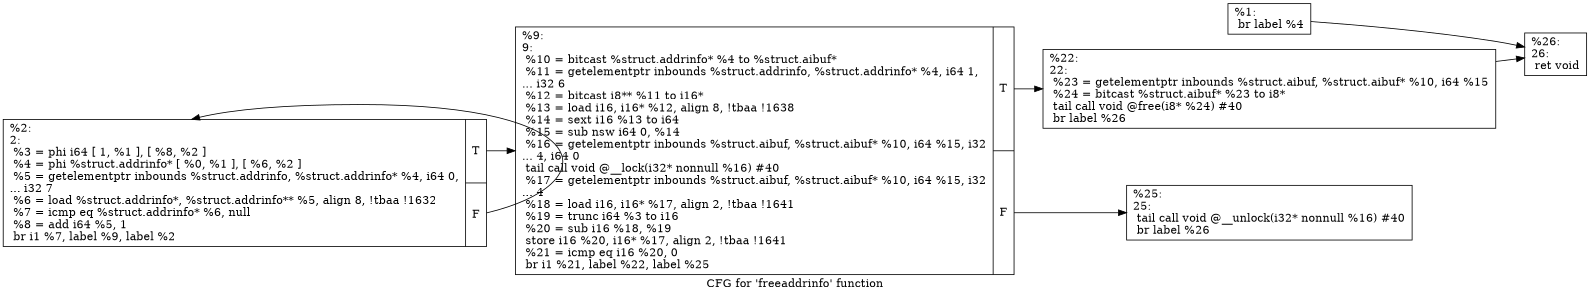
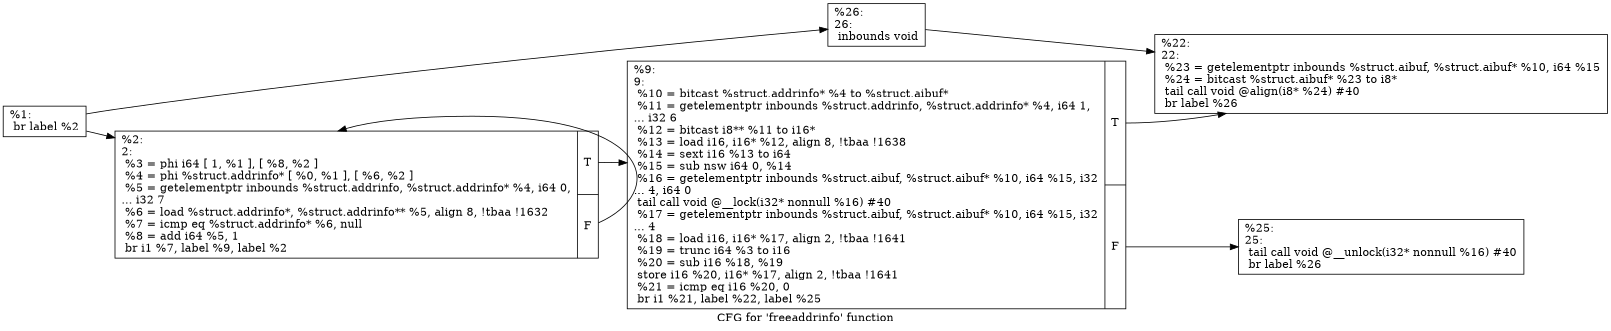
  digraph {
    label="CFG for 'freeaddrinfo' function"
    rankdir=LR
    node [shape=record]
-   n1 [label="{%1:\l  br label %4\l}"]
+   n1 [label="{%1:\l  br label %2\l}"]
    n2 [label="{%2:\l2:                                                \l  %3 = phi i64 [ 1, %1 ], [ %8, %2 ]\l  %4 = phi %struct.addrinfo* [ %0, %1 ], [ %6, %2 ]\l  %5 = getelementptr inbounds %struct.addrinfo, %struct.addrinfo* %4, i64 0,\l... i32 7\l  %6 = load %struct.addrinfo*, %struct.addrinfo** %5, align 8, !tbaa !1632\l  %7 = icmp eq %struct.addrinfo* %6, null\l  %8 = add i64 %5, 1\l  br i1 %7, label %9, label %2\l|{<s0>T|<s1>F}}"]
-   n3 [label="{%26:\l26:                                               \l  ret void\l}"]
+   n3 [label="{%26:\l26:                                               \l  inbounds void\l}"]
    n4 [label="{%9:\l9:                                                \l  %10 = bitcast %struct.addrinfo* %4 to %struct.aibuf*\l  %11 = getelementptr inbounds %struct.addrinfo, %struct.addrinfo* %4, i64 1,\l... i32 6\l  %12 = bitcast i8** %11 to i16*\l  %13 = load i16, i16* %12, align 8, !tbaa !1638\l  %14 = sext i16 %13 to i64\l  %15 = sub nsw i64 0, %14\l  %16 = getelementptr inbounds %struct.aibuf, %struct.aibuf* %10, i64 %15, i32\l... 4, i64 0\l  tail call void @__lock(i32* nonnull %16) #40\l  %17 = getelementptr inbounds %struct.aibuf, %struct.aibuf* %10, i64 %15, i32\l... 4\l  %18 = load i16, i16* %17, align 2, !tbaa !1641\l  %19 = trunc i64 %3 to i16\l  %20 = sub i16 %18, %19\l  store i16 %20, i16* %17, align 2, !tbaa !1641\l  %21 = icmp eq i16 %20, 0\l  br i1 %21, label %22, label %25\l|{<s0>T|<s1>F}}"]
-   n5 [label="{%22:\l22:                                               \l  %23 = getelementptr inbounds %struct.aibuf, %struct.aibuf* %10, i64 %15\l  %24 = bitcast %struct.aibuf* %23 to i8*\l  tail call void @free(i8* %24) #40\l  br label %26\l}"]
+   n5 [label="{%22:\l22:                                               \l  %23 = getelementptr inbounds %struct.aibuf, %struct.aibuf* %10, i64 %15\l  %24 = bitcast %struct.aibuf* %23 to i8*\l  tail call void @align(i8* %24) #40\l  br label %26\l}"]
    n6 [label="{%25:\l25:                                               \l  tail call void @__unlock(i32* nonnull %16) #40\l  br label %26\l}"]
+   n1 -> n2
    n1 -> n3
    n2 -> n2 [tailport=s1]
    n2 -> n4 [tailport=s0]
    n4 -> n5 [tailport=s0]
    n4 -> n6 [tailport=s1]
-   n5 -> n3
+   n3 -> n5
  }
